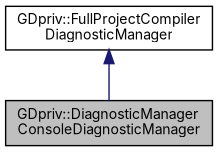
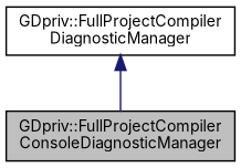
  digraph {
    fontname=Inter
    node [color=black fontname=Inter fontsize=10 shape=record style=filled]
-   n1 [fillcolor=grey75 fontcolor=black height=0.2 label="GDpriv::DiagnosticManager\lConsoleDiagnosticManager" width=0.4]
+   n1 [fillcolor=grey75 fontcolor=black height=0.2 label="GDpriv::FullProjectCompiler\lConsoleDiagnosticManager" width=0.4]
    n2 [fillcolor=white height=0.2 label="GDpriv::FullProjectCompiler\lDiagnosticManager" width=0.4]
    n2 -> n1 [color=midnightblue dir=back fontname=Inter fontsize=10 labelfontname=Helvetica labelfontsize=10 style=solid]
  }
